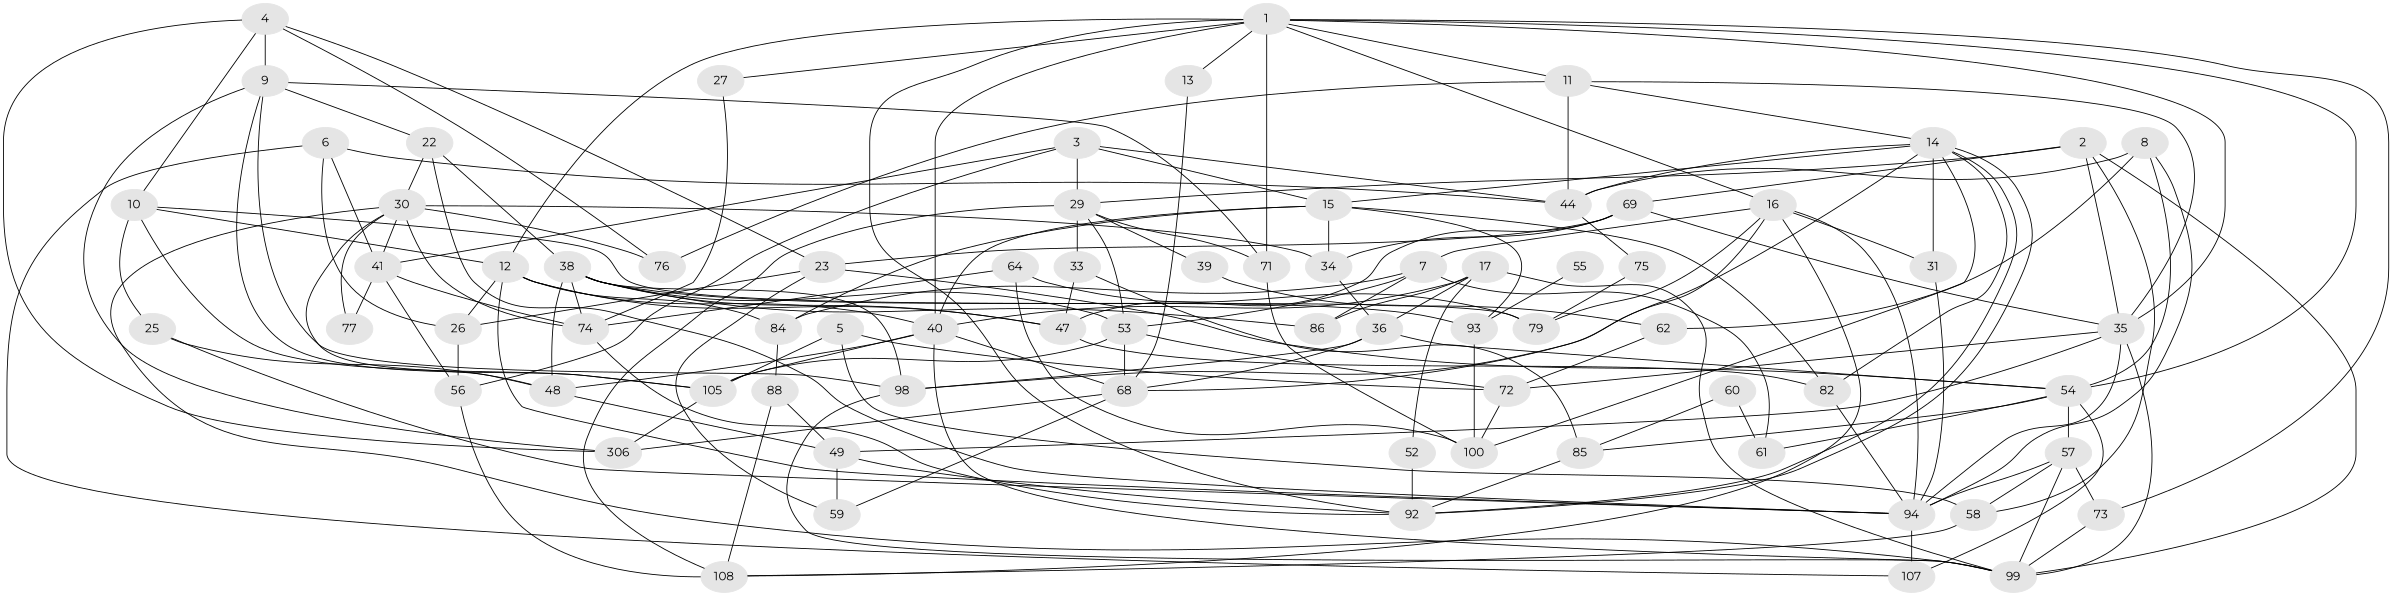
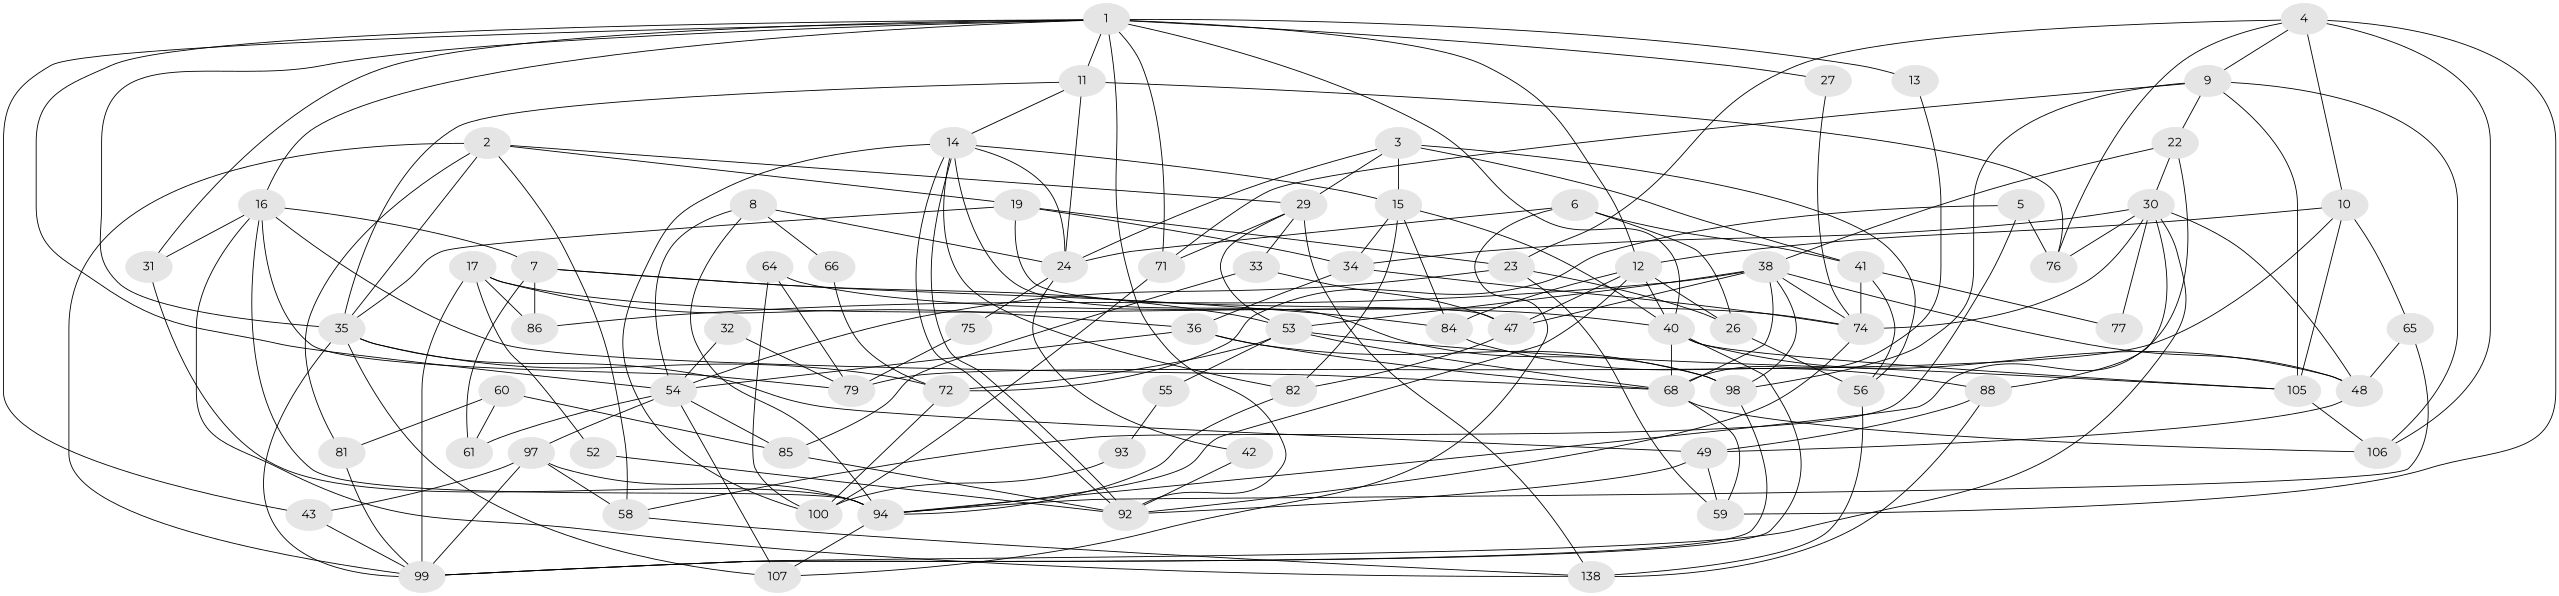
  graph {
    fontname=Montserrat
    node [color=gray90 fontname=Montserrat style=filled]
    edge [fontname=Montserrat]
    1 [super="+63"]
    11 [super="+78"]
    12 [super="+20"]
    13
    16 [super="+50"]
    27
    31
    35 [super="+65"]
    40 [super="+45"]
    54 [super="+103"]
    71 [super="+102"]
-   73
+   73 [label=43]
    92 [super="+104"]
-   24 [super="+70" label=44]
+   24 [super="+70"]
    76
    14
    26 [super="+43"]
    n18 [label=84]
    94 [super="+111"]
    47
    68 [super="+89"]
    7
    79 [super="+84"]
-   108
+   108 [label=138]
    74 [super="+112"]
    99 [super="+113"]
    72 [super="+101"]
    107
    49
    105 [super="+116"]
    48 [super="+51"]
    61
    85 [super="+95"]
-   57
+   57 [label=97]
    100
    2 [super="+21"]
-   19 [super="+115" label=69]
+   19 [super="+115"]
    29 [super="+67"]
    58 [super="+97"]
+   81
    23 [super="+110"]
    34 [super="+46"]
    53 [super="+87"]
    33
-   39
    15 [super="+69"]
    82
    93
    3
    41
    56 [super="+83"]
+   42
    75
    77
    4 [super="+114"]
    9 [super="+44"]
    10
    59
-   106 [label=306]
+   106
    22
    98 [super="+109"]
-   25
+   25 [label=65]
    5
    6 [super="+18"]
    55
    86 [super="+96"]
    88 [super="+91"]
    8
-   66 [label=62]
+   66
    30 [super="+37"]
    38 [super="+90"]
    36
    17 [super="+62"]
    52
+   32
    60
    64
    1 -- 11
    1 -- 12
    1 -- 13
    1 -- 16
    1 -- 27
-   14 -- 31
+   1 -- 31
    1 -- 35
    1 -- 40
    1 -- 54
    1 -- 71
    1 -- 73
    1 -- 92
    11 -- 35
    11 -- 24
    11 -- 76
    11 -- 14
    12 -- 40
    12 -- 26
    12 -- n18
    12 -- 94
    12 -- 47
    13 -- 68
    16 -- 31
    16 -- 94
    16 -- 68
    16 -- 7
    16 -- 79
    16 -- 108
    27 -- 74
    31 -- 94
    35 -- 99
    35 -- 72
-   35 -- 94
+   35 -- 107
    35 -- 49
    40 -- 68
    40 -- 99
    40 -- 105
    40 -- 48
    54 -- 107
    54 -- 61
    54 -- 85
    54 -- 57
    71 -- 100
    73 -- 99
+   24 -- 42
    24 -- 75
    14 -- 92
    14 -- 92
    14 -- 24
    14 -- 100
    14 -- 15
    14 -- 82
    14 -- 98
    26 -- 56
    n18 -- 88
    94 -- 107
    47 -- 82
    68 -- 59
    68 -- 106
    7 -- n18
    7 -- 61
    7 -- 53
    7 -- 86
    74 -- 92
    72 -- 100
    49 -- 92
    49 -- 59
    105 -- 106
    48 -- 49
    85 -- 92
    57 -- 73
    57 -- 94
    57 -- 99
    57 -- 58
    2 -- 35
    2 -- 99
    2 -- 19
    2 -- 29
    2 -- 58
+   2 -- 81
    19 -- 35
    19 -- 47
    19 -- 23
    19 -- 34
    29 -- 71
    29 -- 108
    29 -- 53
    29 -- 33
-   29 -- 39
    58 -- 108
+   81 -- 99
    23 -- 54
    23 -- 26
    23 -- 59
+   34 -- 74 [weight=2]
    34 -- 36
    53 -- 68
    53 -- 72
    53 -- 105
+   53 -- 55
    33 -- 47
    33 -- 85
-   39 -- 66
    15 -- 40
    15 -- n18
    15 -- 34
    15 -- 82
-   15 -- 93
    82 -- 94
    93 -- 100
    3 -- 24
    3 -- 29
    3 -- 15
    3 -- 41
    3 -- 56
    41 -- 74
    41 -- 56
    41 -- 77
    56 -- 108
+   42 -- 92
    75 -- 79
    4 -- 76
    4 -- 23
    4 -- 9
    4 -- 10
+   4 -- 59
    4 -- 106
    9 -- 71
    9 -- 105
    9 -- 106
    9 -- 22
    9 -- 98
    10 -- 12
    10 -- 79
    10 -- 105
    10 -- 25
    22 -- 94
    22 -- 30
    22 -- 38
    98 -- 99
    25 -- 94
    25 -- 48
    5 -- 72
-   5 -- 105
+   5 -- 76
    5 -- 58
    6 -- 24
    6 -- 26
    6 -- 107
    6 -- 41
    55 -- 93
    88 -- 108
    88 -- 49
    8 -- 54
    8 -- 24
    8 -- 94
    8 -- 66
    66 -- 72
    30 -- 76
    30 -- 74
    30 -- 99
    30 -- 48
    30 -- 34
    30 -- 77
-   30 -- 41
+   30 -- 88
    38 -- 47
    38 -- 74
    38 -- 48
    38 -- 53
-   38 -- 93
+   38 -- 68
    38 -- 98
    38 -- 86
    36 -- 54
    36 -- 68
    36 -- 98
    17 -- 40
    17 -- 99
    17 -- 86
    17 -- 36
    17 -- 52
    52 -- 92
+   32 -- 54
+   32 -- 79
    60 -- 61
    60 -- 85
+   60 -- 81
    64 -- 79
    64 -- 74
    64 -- 100
  }
